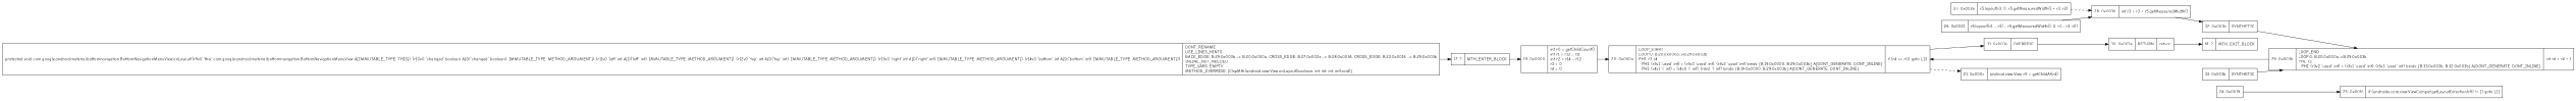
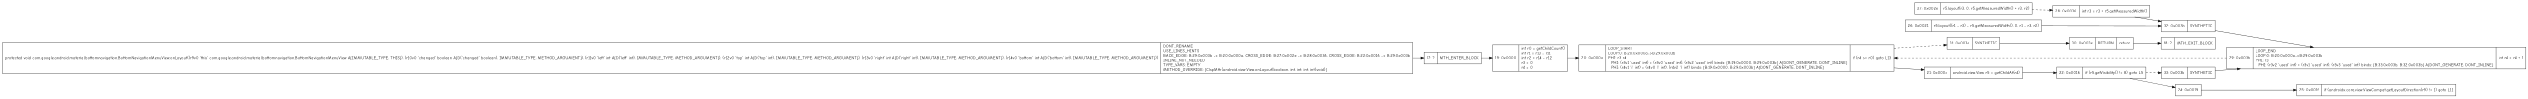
  digraph {
    fontname="Comic Neue"
    rankdir=LR
    node [fontname="Comic Neue" shape=record]
    edge [fontname="Comic Neue"]
    n1 [label="{17\:\ ?|MTH_ENTER_BLOCK\l}"]
    n2 [label="{19\:\ 0x0000|int r0 = getChildCount()\lint r1 = r13 \- r11\lint r2 = r14 \- r12\lr3 = 0\lr4 = 0\l}"]
    n3 [label="{20\:\ 0x000a|LOOP_START\lLOOP:0: B:20:0x000a\-\>B:29:0x003b\lPHI: r3 r4 \l  PHI: (r3v1 'used' int) = (r3v0 'used' int), (r3v2 'used' int) binds: [B:19:0x0000, B:29:0x003b] A[DONT_GENERATE, DONT_INLINE]\l  PHI: (r4v1 'i' int) = (r4v0 'i' int), (r4v2 'i' int) binds: [B:19:0x0000, B:29:0x003b] A[DONT_GENERATE, DONT_INLINE]\l|if (r4 \>= r0) goto L13\l}"]
    n4 [label="{21\:\ 0x000c|android.view.View r5 = getChildAt(r4)\l}"]
-   n5 [label="{31\:\ 0x003e|OVERRIDE\l}"]
+   n5 [label="{31\:\ 0x003e|SYNTHETIC\l}"]
+   n6 [label="{22\:\ 0x0016|if (r5.getVisibility() != 8) goto L5\l}"]
    n7 [label="{30\:\ 0x003e|RETURN\l|return\l}"]
    n8 [label="{24\:\ 0x0019}"]
    n9 [label="{33\:\ 0x003b|SYNTHETIC\l}"]
    n10 [label="{25\:\ 0x001f|if (androidx.core.view.ViewCompat.getLayoutDirection(r9) != 1) goto L11\l}"]
    n11 [label="{29\:\ 0x003b|LOOP_END\lLOOP:0: B:20:0x000a\-\>B:29:0x003b\lPHI: r3 \l  PHI: (r3v2 'used' int) = (r3v1 'used' int), (r3v3 'used' int) binds: [B:33:0x003b, B:32:0x003b] A[DONT_GENERATE, DONT_INLINE]\l|int r4 = r4 + 1\l}"]
    n12 [label="{26\:\ 0x0021|r5.layout((r1 \- r3) \- r5.getMeasuredWidth(), 0, r1 \- r3, r2)\l}"]
    n13 [label="{28\:\ 0x0036|int r3 = r3 + r5.getMeasuredWidth()\l}"]
    n14 [label="{27\:\ 0x002e|r5.layout(r3, 0, r5.getMeasuredWidth() + r3, r2)\l}"]
    n15 [label="{32\:\ 0x003b|SYNTHETIC\l}"]
    n16 [label="{18\:\ ?|MTH_EXIT_BLOCK\l}"]
    n17 [label="{protected void com.google.android.material.bottomnavigation.BottomNavigationMenuView.onLayout((r9v0 'this' com.google.android.material.bottomnavigation.BottomNavigationMenuView A[IMMUTABLE_TYPE, THIS]), (r10v0 'changed' boolean A[D('changed' boolean), IMMUTABLE_TYPE, METHOD_ARGUMENT]), (r11v0 'left' int A[D('left' int), IMMUTABLE_TYPE, METHOD_ARGUMENT]), (r12v0 'top' int A[D('top' int), IMMUTABLE_TYPE, METHOD_ARGUMENT]), (r13v0 'right' int A[D('right' int), IMMUTABLE_TYPE, METHOD_ARGUMENT]), (r14v0 'bottom' int A[D('bottom' int), IMMUTABLE_TYPE, METHOD_ARGUMENT]))  | DONT_RENAME\lUSE_LINES_HINTS\lBACK_EDGE: B:29:0x003b \-\> B:20:0x000a, CROSS_EDGE: B:27:0x002e \-\> B:28:0x0036, CROSS_EDGE: B:22:0x0016 \-\> B:29:0x003b\lINLINE_NOT_NEEDED\lTYPE_VARS: EMPTY\lMETHOD_OVERRIDE: [ClspMth\{android.view.View.onLayout(boolean, int, int, int, int):void\}]\l}"]
    n1 -> n2
    n2 -> n3
-   n3 -> n4 [style=dashed]
-   n3 -> n5
+   n3 -> n4 [style=solid]
+   n3 -> n5 [style=dashed]
+   n4 -> n6
    n5 -> n7
+   n6 -> n8
+   n6 -> n9 [style=dashed]
    n7 -> n16
    n8 -> n10
    n9 -> n11
-   n11 -> n3
-   n12 -> n13
+   n11 -> n3 [style=dashed]
+   n12 -> n15
    n13 -> n15
    n14 -> n13 [style=dashed]
    n15 -> n11
    n17 -> n1
  }
